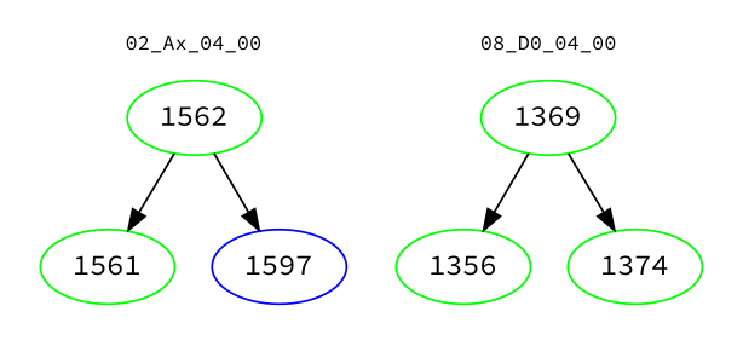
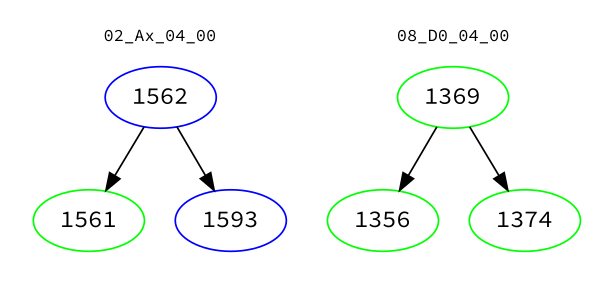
  digraph {
    fontname="Source Code Pro"
    node [color=green fontname="Source Code Pro"]
    edge [color=black fontname="Source Code Pro"]
-   n1 [label=1562]
+   n1 [color=blue label=1562]
    n2 [label=1561]
-   n3 [color=blue label=1597]
+   n3 [color=blue label=1593]
    n4 [label=1369]
    n5 [label=1356]
    n6 [label=1374]
    subgraph cluster_1 {
      color=white
      fontsize=10
      label="02_Ax_04_00"
      n1
      n2
      n3
    }
    subgraph cluster_2 {
      color=white
      fontsize=10
      label="08_D0_04_00"
      n4
      n5
      n6
    }
    n1 -> n2
    n1 -> n3
    n4 -> n5
    n4 -> n6
  }
